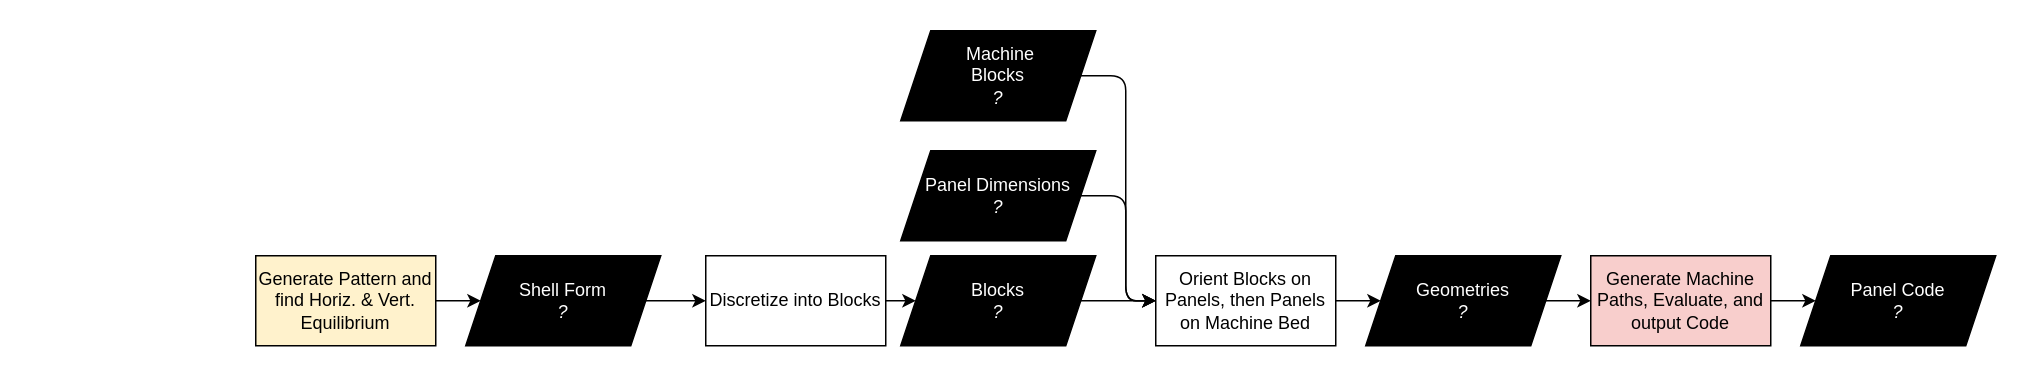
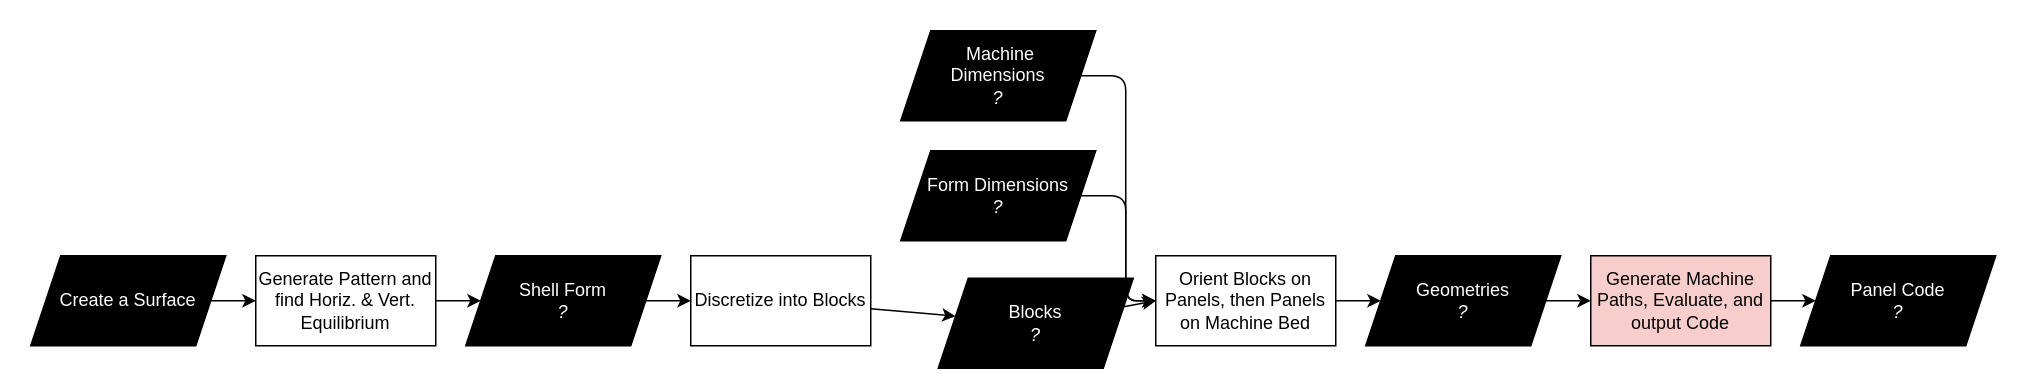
  <mxCell id="0" />
  <mxCell id="1" parent="0" />
  <mxCell id="2" style="edgeStyle=orthogonalEdgeStyle;html=1;entryX=0;entryY=0.5;entryDx=0;entryDy=0;" parent="1" source="3" target="7" edge="1"><mxGeometry relative="1" as="geometry"><mxPoint x="350" y="200" as="targetPoint" /></mxGeometry></mxCell>
- <mxCell id="3" value="Generate Pattern and find Horiz. &amp;amp; Vert. Equilibrium" style="rounded=0;whiteSpace=wrap;html=1;fillColor=#fff2cc;" parent="1" vertex="1"><mxGeometry x="170" y="170" width="120" height="60" as="geometry" /></mxCell>
+ <mxCell id="3" value="Generate Pattern and find Horiz. &amp;amp; Vert. Equilibrium" style="rounded=0;whiteSpace=wrap;html=1;" parent="1" vertex="1"><mxGeometry x="170" y="170" width="120" height="60" as="geometry" /></mxCell>
+ <mxCell id="4" style="edgeStyle=orthogonalEdgeStyle;html=1;entryX=0;entryY=0.5;entryDx=0;entryDy=0;" parent="1" source="5" target="3" edge="1"><mxGeometry relative="1" as="geometry" /></mxCell>
+ <mxCell id="5" value="Create a Surface" style="shape=parallelogram;perimeter=parallelogramPerimeter;whiteSpace=wrap;html=1;fixedSize=1;fillColor=#000000;fontColor=#FFFFFF;" parent="1" vertex="1"><mxGeometry x="20" y="170" width="130" height="60" as="geometry" /></mxCell>
  <mxCell id="6" value="" style="edgeStyle=none;html=1;" edge="1" parent="1" source="7" target="9"><mxGeometry relative="1" as="geometry" /></mxCell>
  <mxCell id="7" value="Shell Form&lt;br&gt;&lt;i&gt;?&lt;/i&gt;" style="shape=parallelogram;perimeter=parallelogramPerimeter;whiteSpace=wrap;html=1;fixedSize=1;fillColor=#000000;fontColor=#FFFFFF;" parent="1" vertex="1"><mxGeometry x="310" y="170" width="130" height="60" as="geometry" /></mxCell>
  <mxCell id="8" value="" style="edgeStyle=none;html=1;" edge="1" parent="1" source="9" target="11"><mxGeometry relative="1" as="geometry" /></mxCell>
- <mxCell id="9" value="Discretize into Blocks" style="rounded=0;whiteSpace=wrap;html=1;" vertex="1" parent="1"><mxGeometry x="470" y="170" width="120" height="60" as="geometry" /></mxCell>
+ <mxCell id="9" value="Discretize into Blocks" style="rounded=0;whiteSpace=wrap;html=1;" vertex="1" parent="1"><mxGeometry x="460" y="170" width="120" height="60" as="geometry" /></mxCell>
  <mxCell id="10" style="edgeStyle=none;html=1;entryX=0;entryY=0.5;entryDx=0;entryDy=0;" edge="1" parent="1" source="11" target="13"><mxGeometry relative="1" as="geometry" /></mxCell>
- <mxCell id="11" value="Blocks&lt;br&gt;&lt;i&gt;?&lt;/i&gt;" style="shape=parallelogram;perimeter=parallelogramPerimeter;whiteSpace=wrap;html=1;fixedSize=1;fillColor=#000000;fontColor=#FFFFFF;" vertex="1" parent="1"><mxGeometry x="600" y="170" width="130" height="60" as="geometry" /></mxCell>
+ <mxCell id="11" value="Blocks&lt;br&gt;&lt;i&gt;?&lt;/i&gt;" style="shape=parallelogram;perimeter=parallelogramPerimeter;whiteSpace=wrap;html=1;fixedSize=1;fillColor=#000000;fontColor=#FFFFFF;" vertex="1" parent="1"><mxGeometry x="625" y="185" width="130" height="60" as="geometry" /></mxCell>
  <mxCell id="12" style="edgeStyle=orthogonalEdgeStyle;html=1;" edge="1" parent="1" source="13" target="19"><mxGeometry relative="1" as="geometry" /></mxCell>
  <mxCell id="13" value="Orient Blocks on Panels, then Panels on Machine Bed" style="rounded=0;whiteSpace=wrap;html=1;" vertex="1" parent="1"><mxGeometry x="770" y="170" width="120" height="60" as="geometry" /></mxCell>
  <mxCell id="14" style="edgeStyle=orthogonalEdgeStyle;html=1;entryX=0;entryY=0.5;entryDx=0;entryDy=0;" edge="1" parent="1" source="15" target="13"><mxGeometry relative="1" as="geometry" /></mxCell>
- <mxCell id="15" value="Panel Dimensions&lt;br&gt;&lt;i&gt;?&lt;/i&gt;" style="shape=parallelogram;perimeter=parallelogramPerimeter;whiteSpace=wrap;html=1;fixedSize=1;fillColor=#000000;fontColor=#FFFFFF;" vertex="1" parent="1"><mxGeometry x="600" y="100" width="130" height="60" as="geometry" /></mxCell>
+ <mxCell id="15" value="Form Dimensions&lt;br&gt;&lt;i&gt;?&lt;/i&gt;" style="shape=parallelogram;perimeter=parallelogramPerimeter;whiteSpace=wrap;html=1;fixedSize=1;fillColor=#000000;fontColor=#FFFFFF;" vertex="1" parent="1"><mxGeometry x="600" y="100" width="130" height="60" as="geometry" /></mxCell>
  <mxCell id="16" style="edgeStyle=orthogonalEdgeStyle;html=1;" edge="1" parent="1" source="17"><mxGeometry relative="1" as="geometry"><mxPoint x="770" y="200" as="targetPoint" /><Array as="points"><mxPoint x="750" y="50" /><mxPoint x="750" y="200" /></Array></mxGeometry></mxCell>
- <mxCell id="17" value="&amp;nbsp;Machine &lt;br&gt;Blocks&lt;br&gt;&lt;i&gt;?&lt;/i&gt;" style="shape=parallelogram;perimeter=parallelogramPerimeter;whiteSpace=wrap;html=1;fixedSize=1;fillColor=#000000;fontColor=#FFFFFF;" vertex="1" parent="1"><mxGeometry x="600" y="20" width="130" height="60" as="geometry" /></mxCell>
+ <mxCell id="17" value="&amp;nbsp;Machine &lt;br&gt;Dimensions&lt;br&gt;&lt;i&gt;?&lt;/i&gt;" style="shape=parallelogram;perimeter=parallelogramPerimeter;whiteSpace=wrap;html=1;fixedSize=1;fillColor=#000000;fontColor=#FFFFFF;" vertex="1" parent="1"><mxGeometry x="600" y="20" width="130" height="60" as="geometry" /></mxCell>
  <mxCell id="18" value="" style="edgeStyle=orthogonalEdgeStyle;html=1;" edge="1" parent="1" source="19" target="21"><mxGeometry relative="1" as="geometry" /></mxCell>
  <mxCell id="19" value="Geometries&lt;br&gt;&lt;i&gt;?&lt;/i&gt;" style="shape=parallelogram;perimeter=parallelogramPerimeter;whiteSpace=wrap;html=1;fixedSize=1;fillColor=#000000;fontColor=#FFFFFF;" vertex="1" parent="1"><mxGeometry x="910" y="170" width="130" height="60" as="geometry" /></mxCell>
  <mxCell id="20" style="edgeStyle=orthogonalEdgeStyle;html=1;entryX=0;entryY=0.5;entryDx=0;entryDy=0;" edge="1" parent="1" source="21" target="22"><mxGeometry relative="1" as="geometry" /></mxCell>
  <mxCell id="21" value="Generate Machine Paths, Evaluate, and output Code" style="rounded=0;whiteSpace=wrap;html=1;fillColor=#f8cecc;" vertex="1" parent="1"><mxGeometry x="1060" y="170" width="120" height="60" as="geometry" /></mxCell>
  <mxCell id="22" value="Panel Code&lt;br&gt;&lt;i&gt;?&lt;/i&gt;" style="shape=parallelogram;perimeter=parallelogramPerimeter;whiteSpace=wrap;html=1;fixedSize=1;fillColor=#000000;fontColor=#FFFFFF;" vertex="1" parent="1"><mxGeometry x="1200" y="170" width="130" height="60" as="geometry" /></mxCell>
